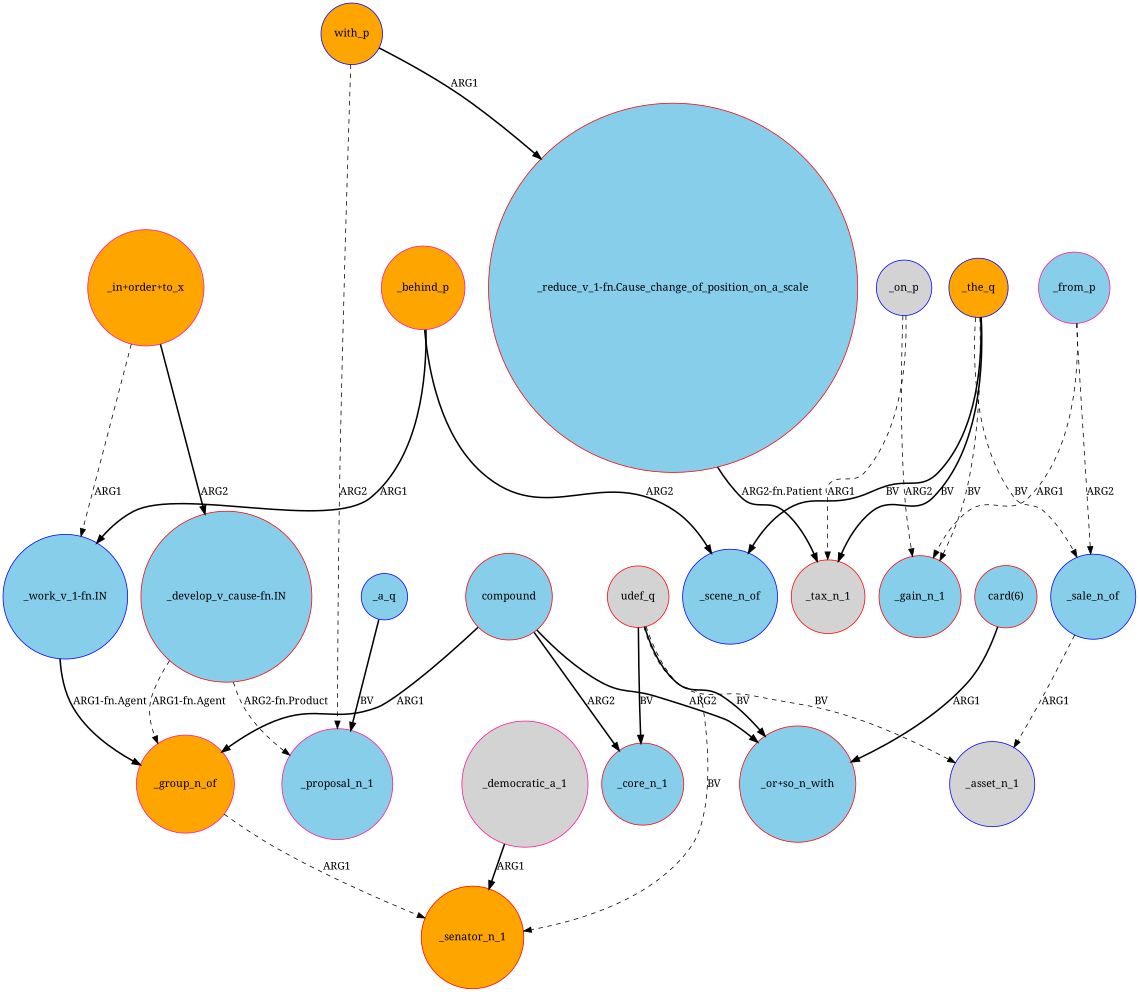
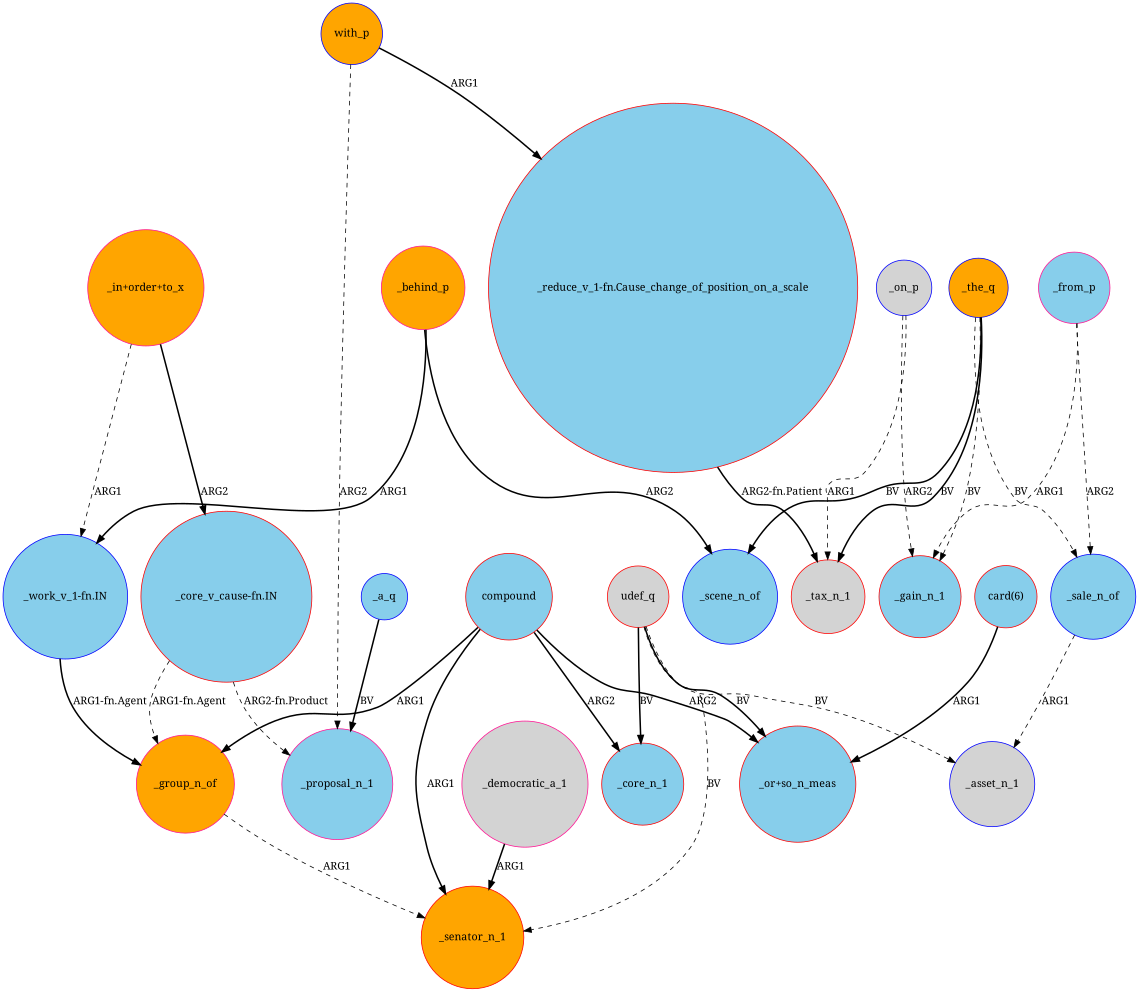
  digraph {
    fontname="Noto Serif"
    node [color=red fillcolor=skyblue fontname="Noto Serif" shape=circle style=filled]
    edge [fontname="Noto Serif" style=bold]
    udef_q [fillcolor=lightgrey]
    _senator_n_1 [fillcolor=orange]
    _core_n_1
-   "_or+so_n_meas" [label="_or+so_n_with"]
+   "_or+so_n_meas"
    _asset_n_1 [color=blue fillcolor=lightgrey]
    "_in+order+to_x" [color=deeppink fillcolor=orange]
    "_work_v_1-fn.IN" [color=blue]
-   "_develop_v_cause-fn.IN"
+   "_develop_v_cause-fn.IN" [label="_core_v_cause-fn.IN"]
    _group_n_of [color=deeppink fillcolor=orange]
    _proposal_n_1 [color=deeppink]
    compound
    "card(6)"
    _the_q [color=blue fillcolor=orange]
    _tax_n_1 [fillcolor=lightgrey]
    _gain_n_1
    _sale_n_of [color=blue]
    _scene_n_of [color=blue]
    _on_p [color=blue fillcolor=lightgrey]
    _from_p [color=deeppink]
    _behind_p [color=deeppink fillcolor=orange]
    "_reduce_v_1-fn.Cause_change_of_position_on_a_scale"
    with_p [color=blue fillcolor=orange]
    _democratic_a_1 [color=deeppink fillcolor=lightgrey]
    _a_q [color=blue]
    udef_q -> _senator_n_1 [label=BV style=dashed]
    udef_q -> _core_n_1 [label=BV]
    udef_q -> "_or+so_n_meas" [label=BV]
    udef_q -> _asset_n_1 [label=BV style=dashed]
    "_in+order+to_x" -> "_work_v_1-fn.IN" [label=ARG1 style=dashed]
    "_in+order+to_x" -> "_develop_v_cause-fn.IN" [label=ARG2]
    "_work_v_1-fn.IN" -> _group_n_of [label="ARG1-fn.Agent"]
    "_develop_v_cause-fn.IN" -> _group_n_of [label="ARG1-fn.Agent" style=dashed]
    "_develop_v_cause-fn.IN" -> _proposal_n_1 [label="ARG2-fn.Product" style=dashed]
    _group_n_of -> _senator_n_1 [label=ARG1 style=dashed]
+   compound -> _senator_n_1 [label=ARG1]
    compound -> _core_n_1 [label=ARG2]
    compound -> "_or+so_n_meas" [label=ARG2]
    compound -> _group_n_of [label=ARG1]
    "card(6)" -> "_or+so_n_meas" [label=ARG1]
    _the_q -> _tax_n_1 [label=BV]
    _the_q -> _gain_n_1 [label=BV style=dashed]
    _the_q -> _sale_n_of [label=BV style=dashed]
    _the_q -> _scene_n_of [label=BV]
    _sale_n_of -> _asset_n_1 [label=ARG1 style=dashed]
    _on_p -> _tax_n_1 [label=ARG1 style=dashed]
    _on_p -> _gain_n_1 [label=ARG2 style=dashed]
    _from_p -> _gain_n_1 [label=ARG1 style=dashed]
    _from_p -> _sale_n_of [label=ARG2 style=dashed]
    _behind_p -> "_work_v_1-fn.IN" [label=ARG1]
    _behind_p -> _scene_n_of [label=ARG2]
    "_reduce_v_1-fn.Cause_change_of_position_on_a_scale" -> _tax_n_1 [label="ARG2-fn.Patient"]
    with_p -> _proposal_n_1 [label=ARG2 style=dashed]
    with_p -> "_reduce_v_1-fn.Cause_change_of_position_on_a_scale" [label=ARG1]
    _democratic_a_1 -> _senator_n_1 [label=ARG1]
    _a_q -> _proposal_n_1 [label=BV]
  }
